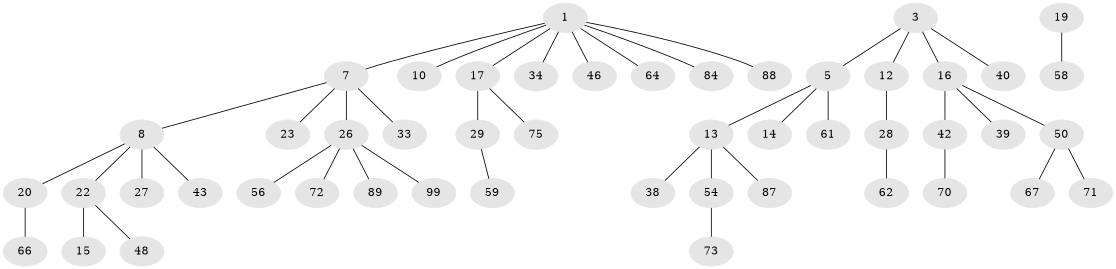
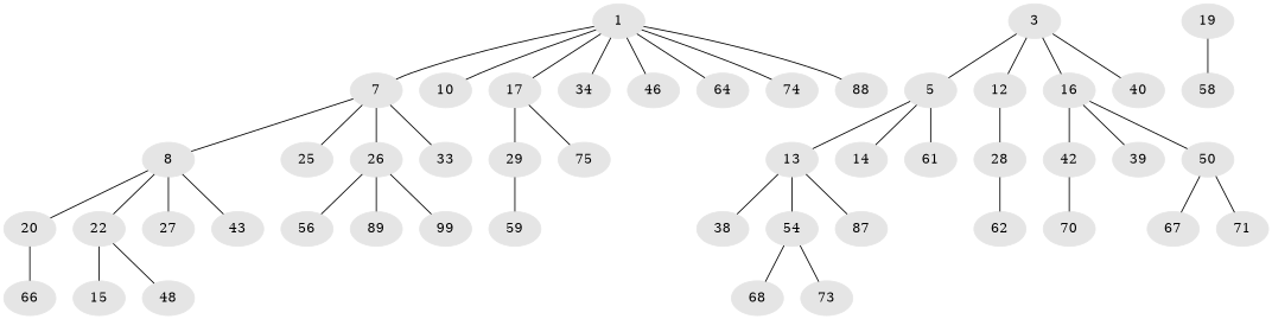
  graph {
    node [color=gray90 style=filled]
    1 [super="+2+9"]
    7 [super="+94+15"]
    10
    17 [super="+21"]
    34 [super="+36"]
    46 [super="+97"]
    64 [super="+69"]
-   74 [label=84]
+   74
    88
    3 [super="+4+85+95+37"]
    5 [super="+80+6+44+52"]
    12 [super="+76+75+18"]
    16 [super="+86"]
    40 [super="+49"]
    8 [super="+11"]
-   25 [label=23]
+   25
    26 [super="+30+41"]
    33 [super="+47"]
    29 [super="+84"]
    n20 [label=75]
    19 [super="+87+31"]
    58
    13
    14 [super="+57+23"]
    61
    28 [super="+53+77"]
    42
    39 [super="+60"]
    50
    38 [super="+78"]
    54
    n32 [label=87]
    20
    22 [super="+32+65"]
    27 [super="+63"]
    43 [super="+45"]
    56
-   72
    89
    99
    66
    n42 [label=15]
    48
    62 [super="+92"]
+   68
    73
    70 [super="+98"]
    67
    71
    59 [super="+93"]
    1 -- 7
    1 -- 10
    1 -- 17
    1 -- 34
    1 -- 46
    1 -- 64
    1 -- 74
    1 -- 88
    7 -- 8
    7 -- 25
    7 -- 26
    7 -- 33
    17 -- 29
    17 -- n20
    3 -- 5
    3 -- 12
    3 -- 16
    3 -- 40
    5 -- 13
    5 -- 14
    5 -- 61
    12 -- 28
    16 -- 42
    16 -- 39
    16 -- 50
    8 -- 20
    8 -- 22
    8 -- 27
    8 -- 43
    26 -- 56
-   26 -- 72
    26 -- 89
    26 -- 99
    29 -- 59
    19 -- 58
    13 -- 38
    13 -- 54
    13 -- n32
    28 -- 62
    42 -- 70
    50 -- 67
    50 -- 71
+   54 -- 68
    54 -- 73
    20 -- 66
    22 -- n42
    22 -- 48
  }
